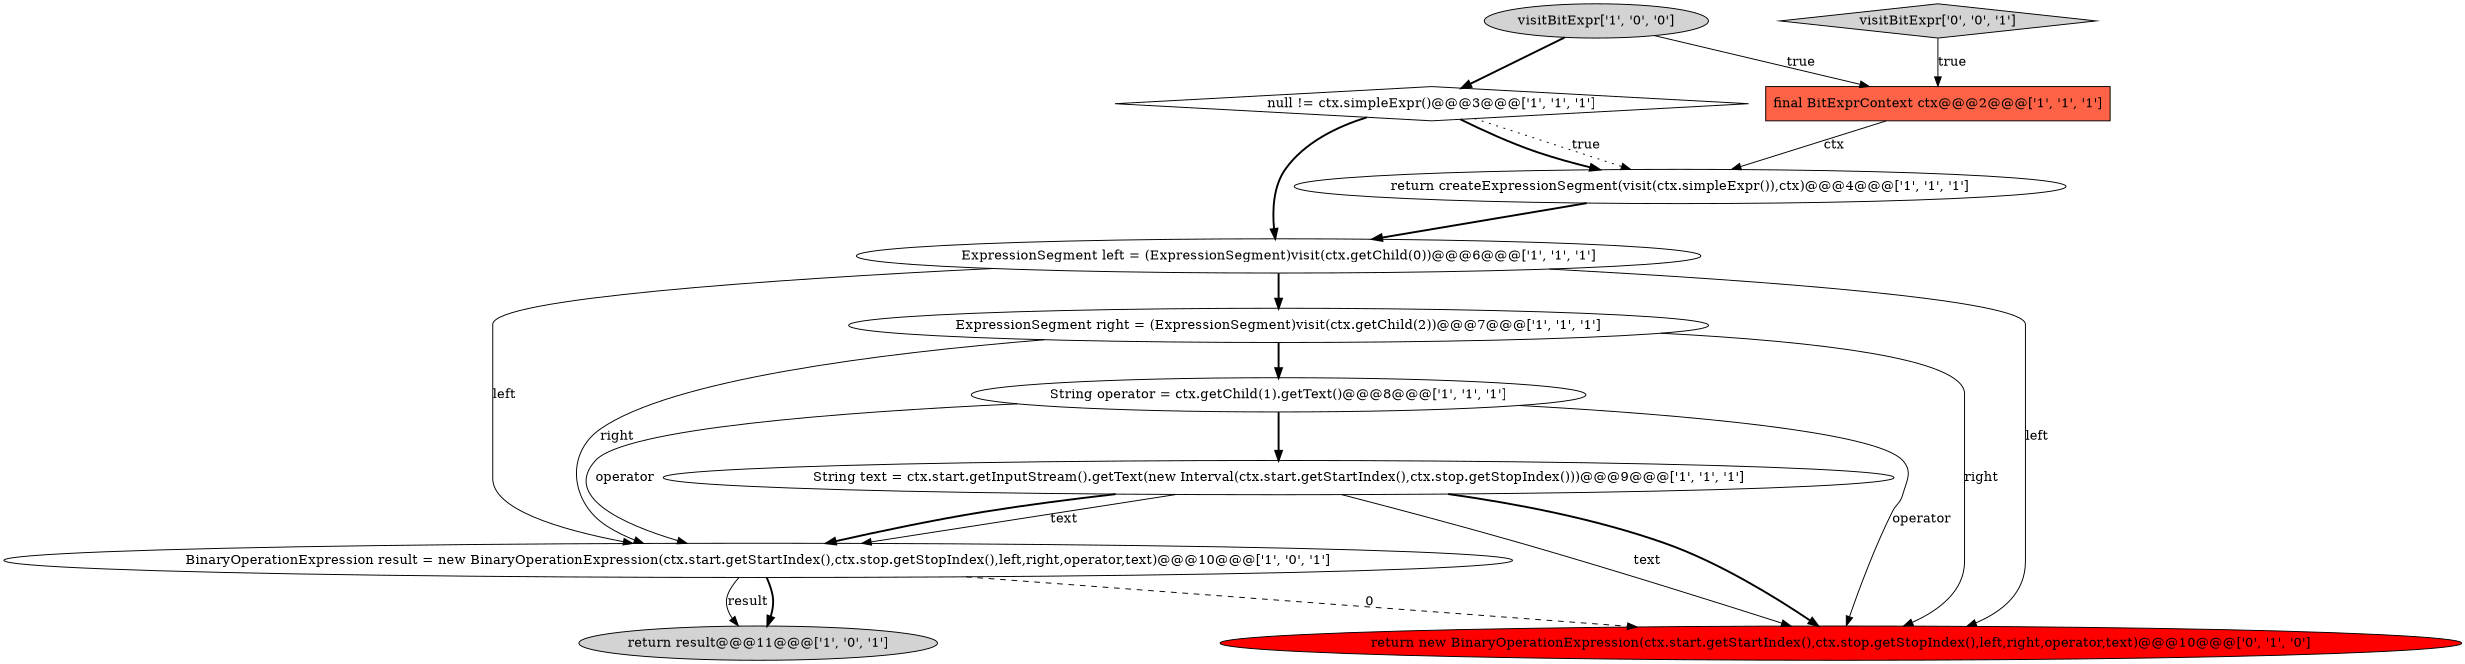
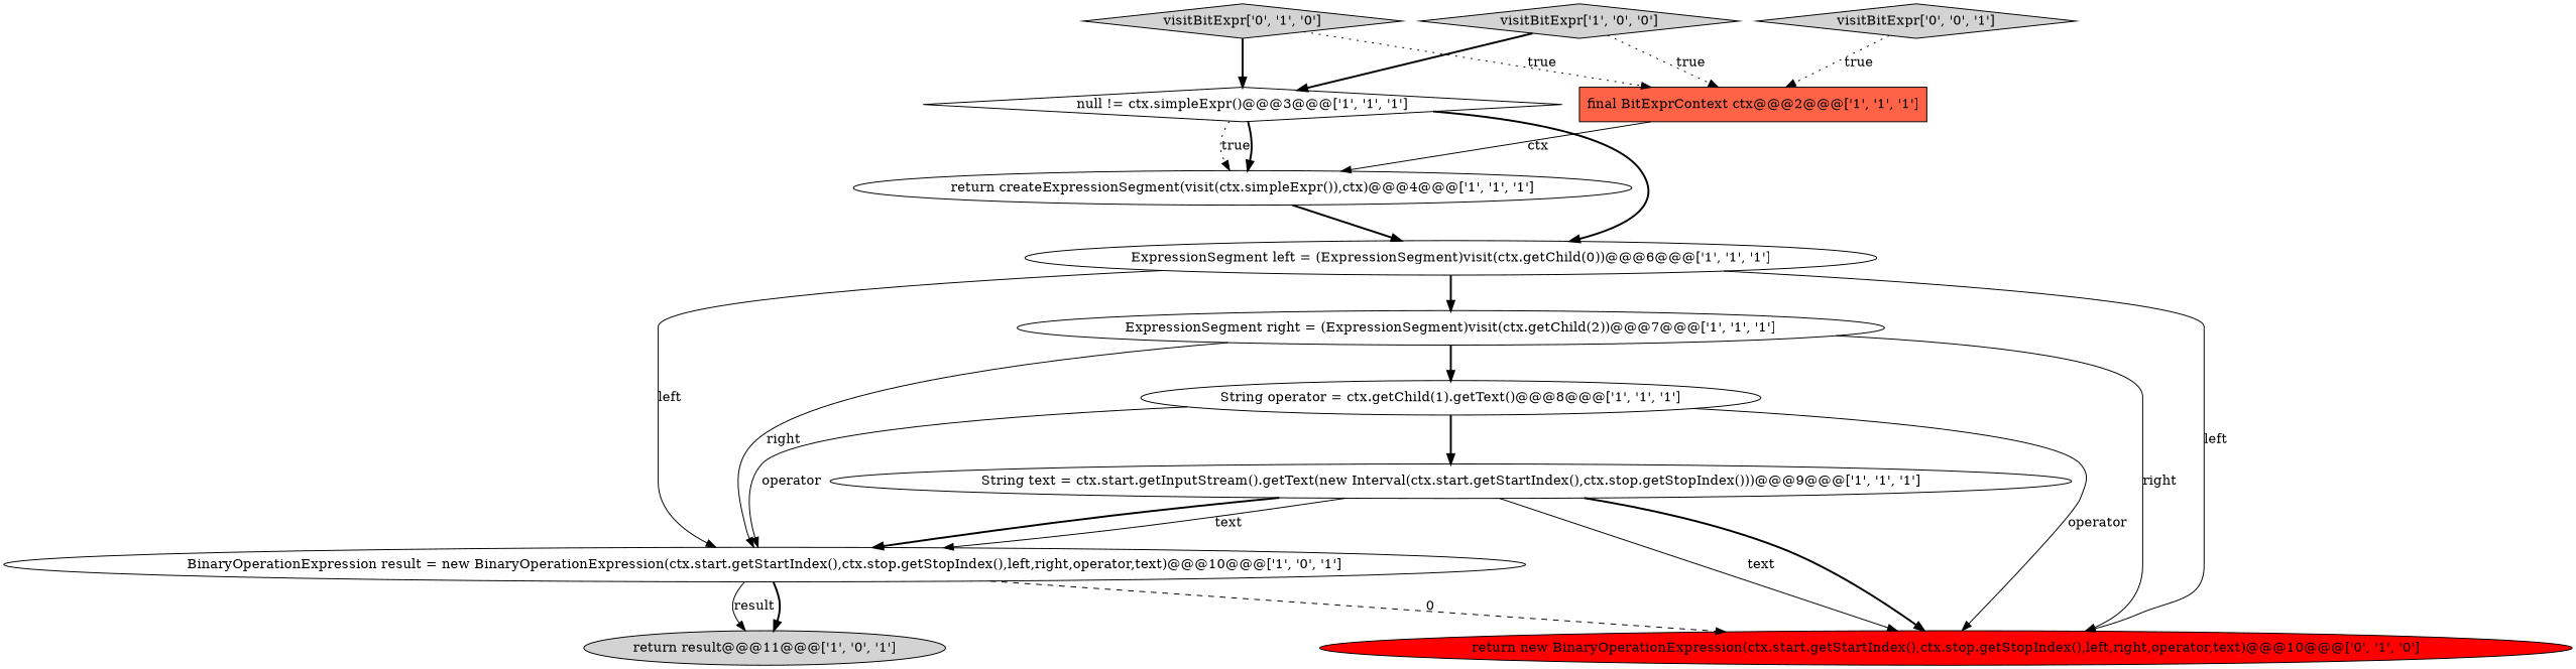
  digraph {
    node [fillcolor=white shape=ellipse style=filled]
    edge [style=bold]
    n1 [fillcolor=red label="return new BinaryOperationExpression(ctx.start.getStartIndex(),ctx.stop.getStopIndex(),left,right,operator,text)@@@10@@@['0', '1', '0']"]
+   n2 [fillcolor=lightgray label="visitBitExpr['0', '1', '0']" shape=diamond]
    n3 [fillcolor=tomato label="final BitExprContext ctx@@@2@@@['1', '1', '1']" shape=box]
    n4 [label="null != ctx.simpleExpr()@@@3@@@['1', '1', '1']" shape=diamond]
    n5 [label="return createExpressionSegment(visit(ctx.simpleExpr()),ctx)@@@4@@@['1', '1', '1']"]
    n6 [label="ExpressionSegment left = (ExpressionSegment)visit(ctx.getChild(0))@@@6@@@['1', '1', '1']"]
    n7 [label="ExpressionSegment right = (ExpressionSegment)visit(ctx.getChild(2))@@@7@@@['1', '1', '1']"]
    n8 [label="String operator = ctx.getChild(1).getText()@@@8@@@['1', '1', '1']"]
    n9 [label="BinaryOperationExpression result = new BinaryOperationExpression(ctx.start.getStartIndex(),ctx.stop.getStopIndex(),left,right,operator,text)@@@10@@@['1', '0', '1']"]
    n10 [label="String text = ctx.start.getInputStream().getText(new Interval(ctx.start.getStartIndex(),ctx.stop.getStopIndex()))@@@9@@@['1', '1', '1']"]
    n11 [fillcolor=lightgray label="return result@@@11@@@['1', '0', '1']"]
-   n12 [fillcolor=lightgray label="visitBitExpr['1', '0', '0']"]
+   n12 [fillcolor=lightgray label="visitBitExpr['1', '0', '0']" shape=diamond]
    n13 [fillcolor=lightgray label="visitBitExpr['0', '0', '1']" shape=diamond]
+   n2 -> n3 [label=true style=dotted]
+   n2 -> n4
    n3 -> n5 [label=ctx style=solid]
    n4 -> n5 [label=true style=dotted]
    n4 -> n5
    n4 -> n6
    n5 -> n6
    n6 -> n1 [label=left style=solid]
    n6 -> n7
    n6 -> n9 [label=left style=solid]
    n7 -> n1 [label=right style=solid]
    n7 -> n8
    n7 -> n9 [label=right style=solid]
    n8 -> n1 [label=operator style=solid]
    n8 -> n9 [label=operator style=solid]
    n8 -> n10
    n9 -> n1 [label=0 style=dashed]
    n9 -> n11
    n9 -> n11 [label=result style=solid]
    n10 -> n1 [label=text style=solid]
    n10 -> n1
    n10 -> n9 [label=text style=solid]
    n10 -> n9
-   n12 -> n3 [label=true style=solid]
+   n12 -> n3 [label=true style=dotted]
    n12 -> n4
-   n13 -> n3 [label=true style=solid]
+   n13 -> n3 [label=true style=dotted]
  }
